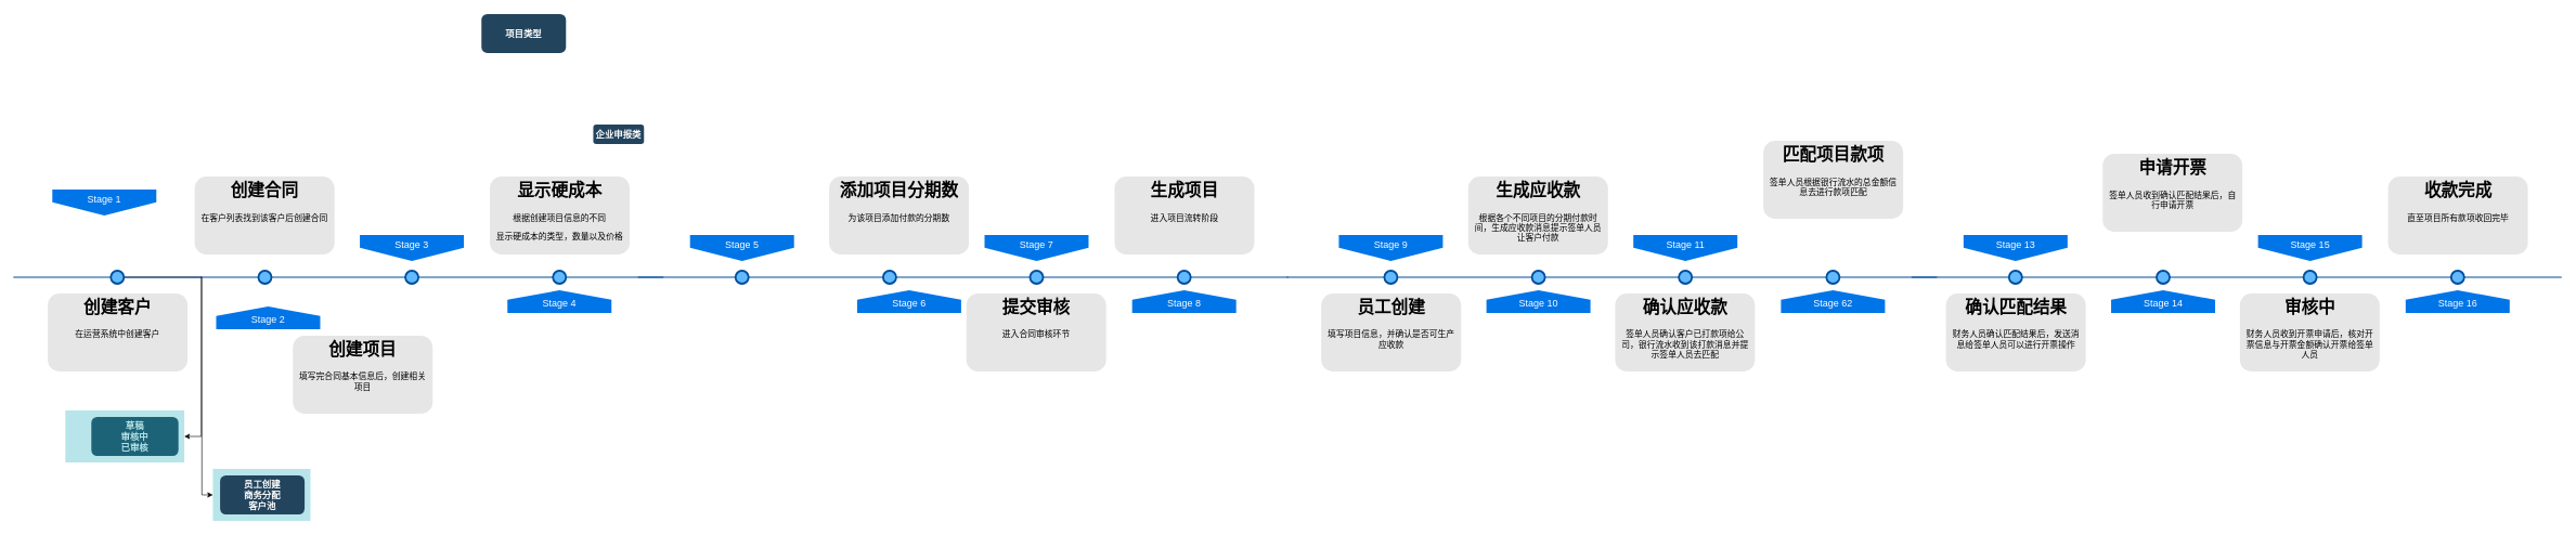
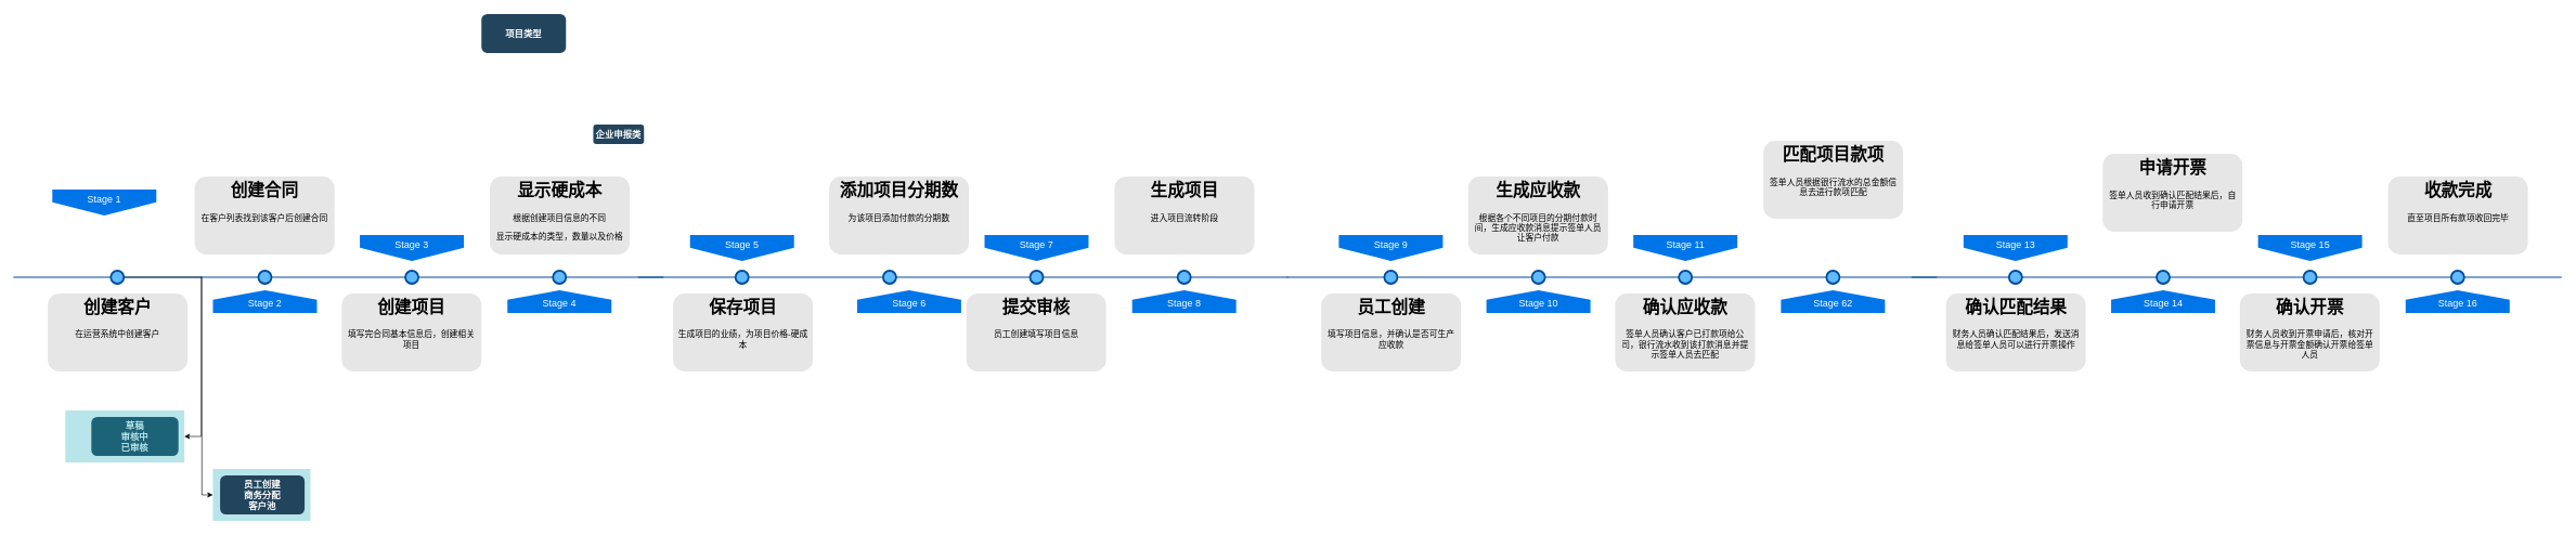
  <mxCell id="0" />
  <mxCell id="1" parent="0" />
  <mxCell id="2" style="edgeStyle=orthogonalEdgeStyle;rounded=0;orthogonalLoop=1;jettySize=auto;html=1;exitX=0.289;exitY=0.4;exitDx=0;exitDy=0;exitPerimeter=0;entryX=1;entryY=0.5;entryDx=0;entryDy=0;" parent="1" source="3" target="59" edge="1"><mxGeometry relative="1" as="geometry" /></mxCell>
  <mxCell id="3" value="" style="line;strokeWidth=2;html=1;fillColor=none;fontSize=28;fontColor=#004D99;strokeColor=#004D99;" parent="1" vertex="1"><mxGeometry x="20" y="421" width="1000" height="10" as="geometry" /></mxCell>
  <mxCell id="4" value="Stage 1" style="shape=offPageConnector;whiteSpace=wrap;html=1;fillColor=#0075E8;fontSize=15;fontColor=#FFFFFF;size=0.509;verticalAlign=top;strokeColor=none;" parent="1" vertex="1"><mxGeometry x="80" y="291" width="160" height="40" as="geometry" /></mxCell>
  <mxCell id="5" value="&lt;span&gt;Stage 3&lt;/span&gt;" style="shape=offPageConnector;whiteSpace=wrap;html=1;fillColor=#0075E8;fontSize=15;fontColor=#FFFFFF;size=0.509;verticalAlign=top;strokeColor=none;" parent="1" vertex="1"><mxGeometry x="553" y="361" width="160" height="40" as="geometry" /></mxCell>
- <mxCell id="6" value="&lt;span&gt;Stage 2&lt;/span&gt;" style="shape=offPageConnector;whiteSpace=wrap;html=1;fillColor=#0075E8;fontSize=15;fontColor=#FFFFFF;size=0.418;flipV=1;verticalAlign=bottom;strokeColor=none;spacingBottom=4;" parent="1" vertex="1"><mxGeometry x="332" y="471" width="160" height="35" as="geometry" /></mxCell>
+ <mxCell id="6" value="&lt;span&gt;Stage 2&lt;/span&gt;" style="shape=offPageConnector;whiteSpace=wrap;html=1;fillColor=#0075E8;fontSize=15;fontColor=#FFFFFF;size=0.418;flipV=1;verticalAlign=bottom;strokeColor=none;spacingBottom=4;" parent="1" vertex="1"><mxGeometry x="327" y="446" width="160" height="35" as="geometry" /></mxCell>
  <mxCell id="7" value="&lt;span&gt;Stage 4&lt;/span&gt;" style="shape=offPageConnector;whiteSpace=wrap;html=1;fillColor=#0075E8;fontSize=15;fontColor=#FFFFFF;size=0.418;flipV=1;verticalAlign=bottom;strokeColor=none;spacingBottom=4;" parent="1" vertex="1"><mxGeometry x="780" y="446" width="160" height="35" as="geometry" /></mxCell>
  <mxCell id="8" style="edgeStyle=orthogonalEdgeStyle;rounded=0;orthogonalLoop=1;jettySize=auto;html=1;entryX=0;entryY=0.5;entryDx=0;entryDy=0;" edge="1" parent="1" source="9" target="57"><mxGeometry relative="1" as="geometry"><Array as="points"><mxPoint x="310" y="426" /><mxPoint x="310" y="761" /></Array></mxGeometry></mxCell>
  <mxCell id="9" value="" style="ellipse;whiteSpace=wrap;html=1;fillColor=#61BAFF;fontSize=28;fontColor=#004D99;strokeWidth=3;strokeColor=#004D99;" parent="1" vertex="1"><mxGeometry x="170" y="416" width="20" height="20" as="geometry" /></mxCell>
  <mxCell id="10" value="" style="ellipse;whiteSpace=wrap;html=1;fillColor=#61BAFF;fontSize=28;fontColor=#004D99;strokeWidth=3;strokeColor=#004D99;" parent="1" vertex="1"><mxGeometry x="397" y="416" width="20" height="20" as="geometry" /></mxCell>
  <mxCell id="11" value="" style="ellipse;whiteSpace=wrap;html=1;fillColor=#61BAFF;fontSize=28;fontColor=#004D99;strokeWidth=3;strokeColor=#004D99;" parent="1" vertex="1"><mxGeometry x="623" y="416" width="20" height="20" as="geometry" /></mxCell>
  <mxCell id="12" value="" style="ellipse;whiteSpace=wrap;html=1;fillColor=#61BAFF;fontSize=28;fontColor=#004D99;strokeWidth=3;strokeColor=#004D99;" parent="1" vertex="1"><mxGeometry x="850" y="416" width="20" height="20" as="geometry" /></mxCell>
  <mxCell id="13" value="&lt;h1&gt;创建客户&lt;/h1&gt;&lt;p&gt;在运营系统中创建客户&lt;/p&gt;" style="text;html=1;spacing=5;spacingTop=-20;whiteSpace=wrap;overflow=hidden;strokeColor=none;strokeWidth=3;fillColor=#E6E6E6;fontSize=13;fontColor=#000000;align=center;rounded=1;" parent="1" vertex="1"><mxGeometry x="73" y="451" width="215" height="120" as="geometry" /></mxCell>
  <mxCell id="14" value="&lt;h1&gt;创建合同&lt;/h1&gt;&lt;p&gt;在客户列表找到该客户后创建合同&lt;/p&gt;" style="text;html=1;spacing=5;spacingTop=-20;whiteSpace=wrap;overflow=hidden;strokeColor=none;strokeWidth=3;fillColor=#E6E6E6;fontSize=13;fontColor=#000000;align=center;rounded=1;" parent="1" vertex="1"><mxGeometry x="299" y="271" width="215" height="120" as="geometry" /></mxCell>
- <mxCell id="15" value="&lt;h1&gt;创建项目&lt;/h1&gt;&lt;p&gt;填写完合同基本信息后，创建相关项目&lt;/p&gt;" style="text;html=1;spacing=5;spacingTop=-20;whiteSpace=wrap;overflow=hidden;strokeColor=none;strokeWidth=3;fillColor=#E6E6E6;fontSize=13;fontColor=#000000;align=center;rounded=1;" parent="1" vertex="1"><mxGeometry x="450" y="516" width="215" height="120" as="geometry" /></mxCell>
+ <mxCell id="15" value="&lt;h1&gt;创建项目&lt;/h1&gt;&lt;p&gt;填写完合同基本信息后，创建相关项目&lt;/p&gt;" style="text;html=1;spacing=5;spacingTop=-20;whiteSpace=wrap;overflow=hidden;strokeColor=none;strokeWidth=3;fillColor=#E6E6E6;fontSize=13;fontColor=#000000;align=center;rounded=1;" parent="1" vertex="1"><mxGeometry x="525" y="451" width="215" height="120" as="geometry" /></mxCell>
  <mxCell id="16" value="&lt;h1&gt;显示硬成本&lt;/h1&gt;&lt;p&gt;根据创建项目信息的不同&lt;/p&gt;&lt;p&gt;显示硬成本的类型，数量以及价格&lt;/p&gt;" style="text;html=1;spacing=5;spacingTop=-20;whiteSpace=wrap;overflow=hidden;strokeColor=none;strokeWidth=3;fillColor=#E6E6E6;fontSize=13;fontColor=#000000;align=center;rounded=1;" parent="1" vertex="1"><mxGeometry x="753" y="271" width="215" height="120" as="geometry" /></mxCell>
  <mxCell id="17" value="" style="line;strokeWidth=2;html=1;fillColor=none;fontSize=28;fontColor=#004D99;strokeColor=#004D99;" parent="1" vertex="1"><mxGeometry x="980.8" y="421" width="1000" height="10" as="geometry" /></mxCell>
  <mxCell id="18" value="Stage 5" style="shape=offPageConnector;whiteSpace=wrap;html=1;fillColor=#0075E8;fontSize=15;fontColor=#FFFFFF;size=0.509;verticalAlign=top;strokeColor=none;" parent="1" vertex="1"><mxGeometry x="1060.8" y="361" width="160" height="40" as="geometry" /></mxCell>
  <mxCell id="19" value="&lt;span&gt;Stage 7&lt;/span&gt;" style="shape=offPageConnector;whiteSpace=wrap;html=1;fillColor=#0075E8;fontSize=15;fontColor=#FFFFFF;size=0.509;verticalAlign=top;strokeColor=none;" parent="1" vertex="1"><mxGeometry x="1513.8" y="361" width="160" height="40" as="geometry" /></mxCell>
  <mxCell id="20" value="&lt;span&gt;Stage 6&lt;/span&gt;" style="shape=offPageConnector;whiteSpace=wrap;html=1;fillColor=#0075E8;fontSize=15;fontColor=#FFFFFF;size=0.418;flipV=1;verticalAlign=bottom;strokeColor=none;spacingBottom=4;" parent="1" vertex="1"><mxGeometry x="1317.8" y="446" width="160" height="35" as="geometry" /></mxCell>
  <mxCell id="21" value="&lt;span&gt;Stage 8&lt;/span&gt;" style="shape=offPageConnector;whiteSpace=wrap;html=1;fillColor=#0075E8;fontSize=15;fontColor=#FFFFFF;size=0.418;flipV=1;verticalAlign=bottom;strokeColor=none;spacingBottom=4;" parent="1" vertex="1"><mxGeometry x="1740.8" y="446" width="160" height="35" as="geometry" /></mxCell>
  <mxCell id="22" value="" style="ellipse;whiteSpace=wrap;html=1;fillColor=#61BAFF;fontSize=28;fontColor=#004D99;strokeWidth=3;strokeColor=#004D99;" parent="1" vertex="1"><mxGeometry x="1130.8" y="416" width="20" height="20" as="geometry" /></mxCell>
  <mxCell id="23" value="" style="ellipse;whiteSpace=wrap;html=1;fillColor=#61BAFF;fontSize=28;fontColor=#004D99;strokeWidth=3;strokeColor=#004D99;" parent="1" vertex="1"><mxGeometry x="1357.8" y="416" width="20" height="20" as="geometry" /></mxCell>
  <mxCell id="24" value="" style="ellipse;whiteSpace=wrap;html=1;fillColor=#61BAFF;fontSize=28;fontColor=#004D99;strokeWidth=3;strokeColor=#004D99;" parent="1" vertex="1"><mxGeometry x="1583.8" y="416" width="20" height="20" as="geometry" /></mxCell>
  <mxCell id="25" value="" style="ellipse;whiteSpace=wrap;html=1;fillColor=#61BAFF;fontSize=28;fontColor=#004D99;strokeWidth=3;strokeColor=#004D99;" parent="1" vertex="1"><mxGeometry x="1810.8" y="416" width="20" height="20" as="geometry" /></mxCell>
+ <mxCell id="26" value="&lt;h1&gt;保存项目&lt;/h1&gt;&lt;p&gt;生成项目的业绩，为项目价格-硬成本&lt;/p&gt;" style="text;html=1;spacing=5;spacingTop=-20;whiteSpace=wrap;overflow=hidden;strokeColor=none;strokeWidth=3;fillColor=#E6E6E6;fontSize=13;fontColor=#000000;align=center;rounded=1;" parent="1" vertex="1"><mxGeometry x="1034.8" y="451" width="215" height="120" as="geometry" /></mxCell>
  <mxCell id="27" value="&lt;h1&gt;添加项目分期数&lt;/h1&gt;&lt;p&gt;为该项目添加付款的分期数&lt;/p&gt;" style="text;html=1;spacing=5;spacingTop=-20;whiteSpace=wrap;overflow=hidden;strokeColor=none;strokeWidth=3;fillColor=#E6E6E6;fontSize=13;fontColor=#000000;align=center;rounded=1;" parent="1" vertex="1"><mxGeometry x="1274.8" y="271" width="215" height="120" as="geometry" /></mxCell>
- <mxCell id="28" value="&lt;h1&gt;提交审核&lt;/h1&gt;&lt;p&gt;进入合同审核环节&lt;/p&gt;" style="text;html=1;spacing=5;spacingTop=-20;whiteSpace=wrap;overflow=hidden;strokeColor=none;strokeWidth=3;fillColor=#E6E6E6;fontSize=13;fontColor=#000000;align=center;rounded=1;" parent="1" vertex="1"><mxGeometry x="1485.8" y="451" width="215" height="120" as="geometry" /></mxCell>
+ <mxCell id="28" value="&lt;h1&gt;提交审核&lt;/h1&gt;&lt;p&gt;员工创建填写项目信息&lt;/p&gt;" style="text;html=1;spacing=5;spacingTop=-20;whiteSpace=wrap;overflow=hidden;strokeColor=none;strokeWidth=3;fillColor=#E6E6E6;fontSize=13;fontColor=#000000;align=center;rounded=1;" parent="1" vertex="1"><mxGeometry x="1485.8" y="451" width="215" height="120" as="geometry" /></mxCell>
  <mxCell id="29" value="&lt;h1&gt;生成项目&lt;/h1&gt;&lt;div&gt;进入项目流转阶段&lt;/div&gt;" style="text;html=1;spacing=5;spacingTop=-20;whiteSpace=wrap;overflow=hidden;strokeColor=none;strokeWidth=3;fillColor=#E6E6E6;fontSize=13;fontColor=#000000;align=center;rounded=1;" parent="1" vertex="1"><mxGeometry x="1713.8" y="271" width="215" height="120" as="geometry" /></mxCell>
  <mxCell id="30" value="" style="line;strokeWidth=2;html=1;fillColor=none;fontSize=28;fontColor=#004D99;strokeColor=#004D99;" parent="1" vertex="1"><mxGeometry x="1978.7" y="421" width="1000" height="10" as="geometry" /></mxCell>
  <mxCell id="31" value="Stage 9" style="shape=offPageConnector;whiteSpace=wrap;html=1;fillColor=#0075E8;fontSize=15;fontColor=#FFFFFF;size=0.509;verticalAlign=top;strokeColor=none;" parent="1" vertex="1"><mxGeometry x="2058.7" y="361" width="160" height="40" as="geometry" /></mxCell>
  <mxCell id="32" value="&lt;span&gt;Stage 11&lt;/span&gt;" style="shape=offPageConnector;whiteSpace=wrap;html=1;fillColor=#0075E8;fontSize=15;fontColor=#FFFFFF;size=0.509;verticalAlign=top;strokeColor=none;" parent="1" vertex="1"><mxGeometry x="2511.7" y="361" width="160" height="40" as="geometry" /></mxCell>
  <mxCell id="33" value="&lt;span&gt;Stage 10&lt;/span&gt;" style="shape=offPageConnector;whiteSpace=wrap;html=1;fillColor=#0075E8;fontSize=15;fontColor=#FFFFFF;size=0.418;flipV=1;verticalAlign=bottom;strokeColor=none;spacingBottom=4;" parent="1" vertex="1"><mxGeometry x="2285.7" y="446" width="160" height="35" as="geometry" /></mxCell>
  <mxCell id="34" value="&lt;span&gt;Stage 62&lt;/span&gt;" style="shape=offPageConnector;whiteSpace=wrap;html=1;fillColor=#0075E8;fontSize=15;fontColor=#FFFFFF;size=0.418;flipV=1;verticalAlign=bottom;strokeColor=none;spacingBottom=4;" parent="1" vertex="1"><mxGeometry x="2738.7" y="446" width="160" height="35" as="geometry" /></mxCell>
  <mxCell id="35" value="" style="ellipse;whiteSpace=wrap;html=1;fillColor=#61BAFF;fontSize=28;fontColor=#004D99;strokeWidth=3;strokeColor=#004D99;" parent="1" vertex="1"><mxGeometry x="2128.7" y="416" width="20" height="20" as="geometry" /></mxCell>
  <mxCell id="36" value="" style="ellipse;whiteSpace=wrap;html=1;fillColor=#61BAFF;fontSize=28;fontColor=#004D99;strokeWidth=3;strokeColor=#004D99;" parent="1" vertex="1"><mxGeometry x="2355.7" y="416" width="20" height="20" as="geometry" /></mxCell>
  <mxCell id="37" value="" style="ellipse;whiteSpace=wrap;html=1;fillColor=#61BAFF;fontSize=28;fontColor=#004D99;strokeWidth=3;strokeColor=#004D99;" parent="1" vertex="1"><mxGeometry x="2581.7" y="416" width="20" height="20" as="geometry" /></mxCell>
  <mxCell id="38" value="" style="ellipse;whiteSpace=wrap;html=1;fillColor=#61BAFF;fontSize=28;fontColor=#004D99;strokeWidth=3;strokeColor=#004D99;" parent="1" vertex="1"><mxGeometry x="2808.7" y="416" width="20" height="20" as="geometry" /></mxCell>
  <mxCell id="39" value="&lt;h1&gt;员工创建&lt;/h1&gt;&lt;p&gt;填写项目信息，并确认是否可生产应收款&lt;/p&gt;" style="text;html=1;spacing=5;spacingTop=-20;whiteSpace=wrap;overflow=hidden;strokeColor=none;strokeWidth=3;fillColor=#E6E6E6;fontSize=13;fontColor=#000000;align=center;rounded=1;" parent="1" vertex="1"><mxGeometry x="2031.7" y="451" width="215" height="120" as="geometry" /></mxCell>
  <mxCell id="40" value="&lt;h1&gt;生成应收款&lt;/h1&gt;&lt;p&gt;根据各个不同项目的分期付款时间，生成应收款消息提示签单人员让客户付款&lt;/p&gt;" style="text;html=1;spacing=5;spacingTop=-20;whiteSpace=wrap;overflow=hidden;strokeColor=none;strokeWidth=3;fillColor=#E6E6E6;fontSize=13;fontColor=#000000;align=center;rounded=1;" parent="1" vertex="1"><mxGeometry x="2257.7" y="271" width="215" height="120" as="geometry" /></mxCell>
  <mxCell id="41" value="&lt;h1&gt;确认应收款&lt;/h1&gt;&lt;p&gt;签单人员确认客户已打款项给公司，银行流水收到该打款消息并提示签单人员去匹配&lt;/p&gt;" style="text;html=1;spacing=5;spacingTop=-20;whiteSpace=wrap;overflow=hidden;strokeColor=none;strokeWidth=3;fillColor=#E6E6E6;fontSize=13;fontColor=#000000;align=center;rounded=1;" parent="1" vertex="1"><mxGeometry x="2483.7" y="451" width="215" height="120" as="geometry" /></mxCell>
  <mxCell id="42" value="&lt;h1&gt;匹配项目款项&lt;/h1&gt;&lt;div&gt;签单人员根据银行流水的总金额信息去进行款项匹配&lt;/div&gt;" style="text;html=1;spacing=5;spacingTop=-20;whiteSpace=wrap;overflow=hidden;strokeColor=none;strokeWidth=3;fillColor=#E6E6E6;fontSize=13;fontColor=#000000;align=center;rounded=1;" parent="1" vertex="1"><mxGeometry x="2711.7" y="216" width="215" height="120" as="geometry" /></mxCell>
  <mxCell id="43" value="" style="line;strokeWidth=2;html=1;fillColor=none;fontSize=28;fontColor=#004D99;strokeColor=#004D99;" parent="1" vertex="1"><mxGeometry x="2939.5" y="421" width="1000" height="10" as="geometry" /></mxCell>
  <mxCell id="44" value="Stage 13" style="shape=offPageConnector;whiteSpace=wrap;html=1;fillColor=#0075E8;fontSize=15;fontColor=#FFFFFF;size=0.509;verticalAlign=top;strokeColor=none;" parent="1" vertex="1"><mxGeometry x="3019.5" y="361" width="160" height="40" as="geometry" /></mxCell>
  <mxCell id="45" value="&lt;span&gt;Stage 15&lt;/span&gt;" style="shape=offPageConnector;whiteSpace=wrap;html=1;fillColor=#0075E8;fontSize=15;fontColor=#FFFFFF;size=0.509;verticalAlign=top;strokeColor=none;" parent="1" vertex="1"><mxGeometry x="3472.5" y="361" width="160" height="40" as="geometry" /></mxCell>
  <mxCell id="46" value="&lt;span&gt;Stage 14&lt;/span&gt;" style="shape=offPageConnector;whiteSpace=wrap;html=1;fillColor=#0075E8;fontSize=15;fontColor=#FFFFFF;size=0.418;flipV=1;verticalAlign=bottom;strokeColor=none;spacingBottom=4;" parent="1" vertex="1"><mxGeometry x="3246.5" y="446" width="160" height="35" as="geometry" /></mxCell>
  <mxCell id="47" value="&lt;span&gt;Stage 16&lt;/span&gt;" style="shape=offPageConnector;whiteSpace=wrap;html=1;fillColor=#0075E8;fontSize=15;fontColor=#FFFFFF;size=0.418;flipV=1;verticalAlign=bottom;strokeColor=none;spacingBottom=4;" parent="1" vertex="1"><mxGeometry x="3699.5" y="446" width="160" height="35" as="geometry" /></mxCell>
  <mxCell id="48" value="" style="ellipse;whiteSpace=wrap;html=1;fillColor=#61BAFF;fontSize=28;fontColor=#004D99;strokeWidth=3;strokeColor=#004D99;" parent="1" vertex="1"><mxGeometry x="3089.5" y="416" width="20" height="20" as="geometry" /></mxCell>
  <mxCell id="49" value="" style="ellipse;whiteSpace=wrap;html=1;fillColor=#61BAFF;fontSize=28;fontColor=#004D99;strokeWidth=3;strokeColor=#004D99;" parent="1" vertex="1"><mxGeometry x="3316.5" y="416" width="20" height="20" as="geometry" /></mxCell>
  <mxCell id="50" value="" style="ellipse;whiteSpace=wrap;html=1;fillColor=#61BAFF;fontSize=28;fontColor=#004D99;strokeWidth=3;strokeColor=#004D99;" parent="1" vertex="1"><mxGeometry x="3542.5" y="416" width="20" height="20" as="geometry" /></mxCell>
  <mxCell id="51" value="" style="ellipse;whiteSpace=wrap;html=1;fillColor=#61BAFF;fontSize=28;fontColor=#004D99;strokeWidth=3;strokeColor=#004D99;" parent="1" vertex="1"><mxGeometry x="3769.5" y="416" width="20" height="20" as="geometry" /></mxCell>
  <mxCell id="52" value="&lt;h1&gt;确认匹配结果&lt;/h1&gt;&lt;p&gt;财务人员确认匹配结果后，发送消息给签单人员可以进行开票操作&lt;/p&gt;" style="text;html=1;spacing=5;spacingTop=-20;whiteSpace=wrap;overflow=hidden;strokeColor=none;strokeWidth=3;fillColor=#E6E6E6;fontSize=13;fontColor=#000000;align=center;rounded=1;" parent="1" vertex="1"><mxGeometry x="2992.5" y="451" width="215" height="120" as="geometry" /></mxCell>
  <mxCell id="53" value="&lt;h1&gt;申请开票&lt;/h1&gt;&lt;p&gt;签单人员收到确认匹配结果后，自行申请开票&lt;/p&gt;" style="text;html=1;spacing=5;spacingTop=-20;whiteSpace=wrap;overflow=hidden;strokeColor=none;strokeWidth=3;fillColor=#E6E6E6;fontSize=13;fontColor=#000000;align=center;rounded=1;" parent="1" vertex="1"><mxGeometry x="3233.5" y="236" width="215" height="120" as="geometry" /></mxCell>
- <mxCell id="54" value="&lt;h1&gt;审核中&lt;/h1&gt;&lt;p&gt;财务人员收到开票申请后，核对开票信息与开票金额确认开票给签单人员&lt;/p&gt;" style="text;html=1;spacing=5;spacingTop=-20;whiteSpace=wrap;overflow=hidden;strokeColor=none;strokeWidth=3;fillColor=#E6E6E6;fontSize=13;fontColor=#000000;align=center;rounded=1;" parent="1" vertex="1"><mxGeometry x="3444.5" y="451" width="215" height="120" as="geometry" /></mxCell>
+ <mxCell id="54" value="&lt;h1&gt;确认开票&lt;/h1&gt;&lt;p&gt;财务人员收到开票申请后，核对开票信息与开票金额确认开票给签单人员&lt;/p&gt;" style="text;html=1;spacing=5;spacingTop=-20;whiteSpace=wrap;overflow=hidden;strokeColor=none;strokeWidth=3;fillColor=#E6E6E6;fontSize=13;fontColor=#000000;align=center;rounded=1;" parent="1" vertex="1"><mxGeometry x="3444.5" y="451" width="215" height="120" as="geometry" /></mxCell>
  <mxCell id="55" value="&lt;h1&gt;收款完成&lt;/h1&gt;&lt;div&gt;直至项目所有款项收回完毕&lt;/div&gt;" style="text;html=1;spacing=5;spacingTop=-20;whiteSpace=wrap;overflow=hidden;strokeColor=none;strokeWidth=3;fillColor=#E6E6E6;fontSize=13;fontColor=#000000;align=center;rounded=1;" parent="1" vertex="1"><mxGeometry x="3672.5" y="271" width="215" height="120" as="geometry" /></mxCell>
  <mxCell id="56" value="&#10;草稿&#10;审核中&#10;已审核&#10;" style="rounded=1;fillColor=#23445D;gradientColor=none;strokeColor=none;fontColor=#FFFFFF;fontStyle=1;fontFamily=Tahoma;fontSize=14" parent="1" vertex="1"><mxGeometry x="140" y="641" width="134" height="60" as="geometry" /></mxCell>
  <mxCell id="57" value="" style="fillColor=#12AAB5;strokeColor=none;opacity=30;" parent="1" vertex="1"><mxGeometry x="327" y="721" width="150" height="80" as="geometry" /></mxCell>
  <mxCell id="58" value="&#10;员工创建&#10;商务分配&#10;客户池&#10;" style="rounded=1;fillColor=#23445D;gradientColor=none;strokeColor=none;fontColor=#FFFFFF;fontStyle=1;fontFamily=Tahoma;fontSize=14" parent="1" vertex="1"><mxGeometry x="338" y="731" width="130" height="60" as="geometry" /></mxCell>
  <mxCell id="59" value="" style="fillColor=#12AAB5;strokeColor=none;opacity=30;" parent="1" vertex="1"><mxGeometry x="100" y="631" width="183" height="80" as="geometry" /></mxCell>
  <mxCell id="60" value="项目类型" style="rounded=1;fillColor=#23445D;gradientColor=none;strokeColor=none;fontColor=#FFFFFF;fontStyle=1;fontFamily=Tahoma;fontSize=14" vertex="1" parent="1"><mxGeometry x="740" y="20.8" width="130" height="60" as="geometry" /></mxCell>
  <mxCell id="61" value="企业申报类" style="rounded=1;fillColor=#23445D;gradientColor=none;strokeColor=none;fontColor=#FFFFFF;fontStyle=1;fontFamily=Tahoma;fontSize=14" vertex="1" parent="1"><mxGeometry x="912" y="191" width="78" height="30" as="geometry" /></mxCell>
